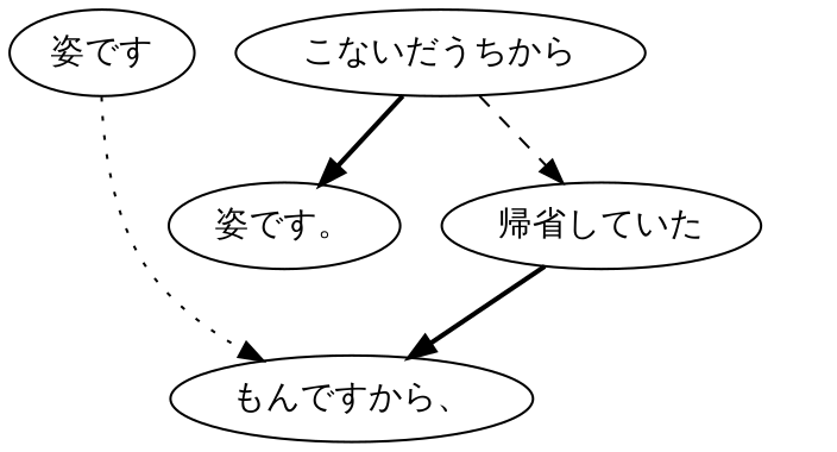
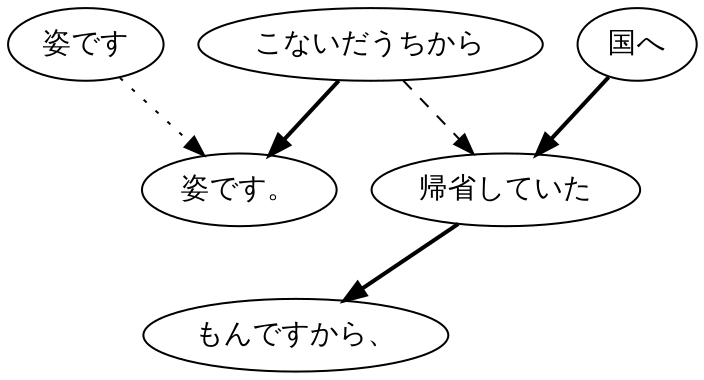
  digraph {
    edge [style=bold]
    n1 [label="帰省していた"]
    n2 [label="もんですから、"]
    n3 [label="こないだうちから"]
    n4 [label="姿です。"]
+   n5 [label="国へ"]
    n6 [label="姿です"]
    n1 -> n2
    n3 -> n1 [style=dashed]
    n3 -> n4
-   n6 -> n2 [style=dotted]
+   n5 -> n1
+   n6 -> n4 [style=dotted]
  }
